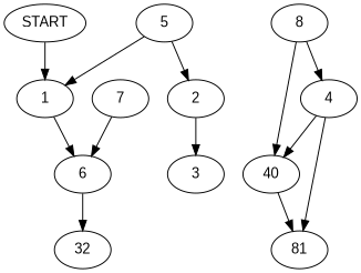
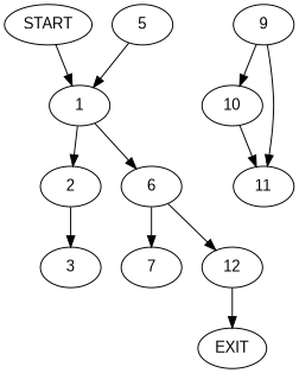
  digraph {
    fontname="Liberation Sans"
    node [fontname="Liberation Sans"]
    edge [fontname="Liberation Sans"]
    n1 [label=START]
    1
    2
    6
    3
    7
-   12 [label=32]
+   12
    5
-   8
-   10 [label=40]
-   9 [label=4]
-   11 [label=81]
+   n9 [label=EXIT]
+   10
+   9
+   11
    n1 -> 1
-   5 -> 2
+   1 -> 2
    1 -> 6
    2 -> 3
-   7 -> 6
+   6 -> 7
    6 -> 12
+   12 -> n9
    5 -> 1
-   8 -> 10
-   8 -> 9
    10 -> 11
    9 -> 10
    9 -> 11
  }
